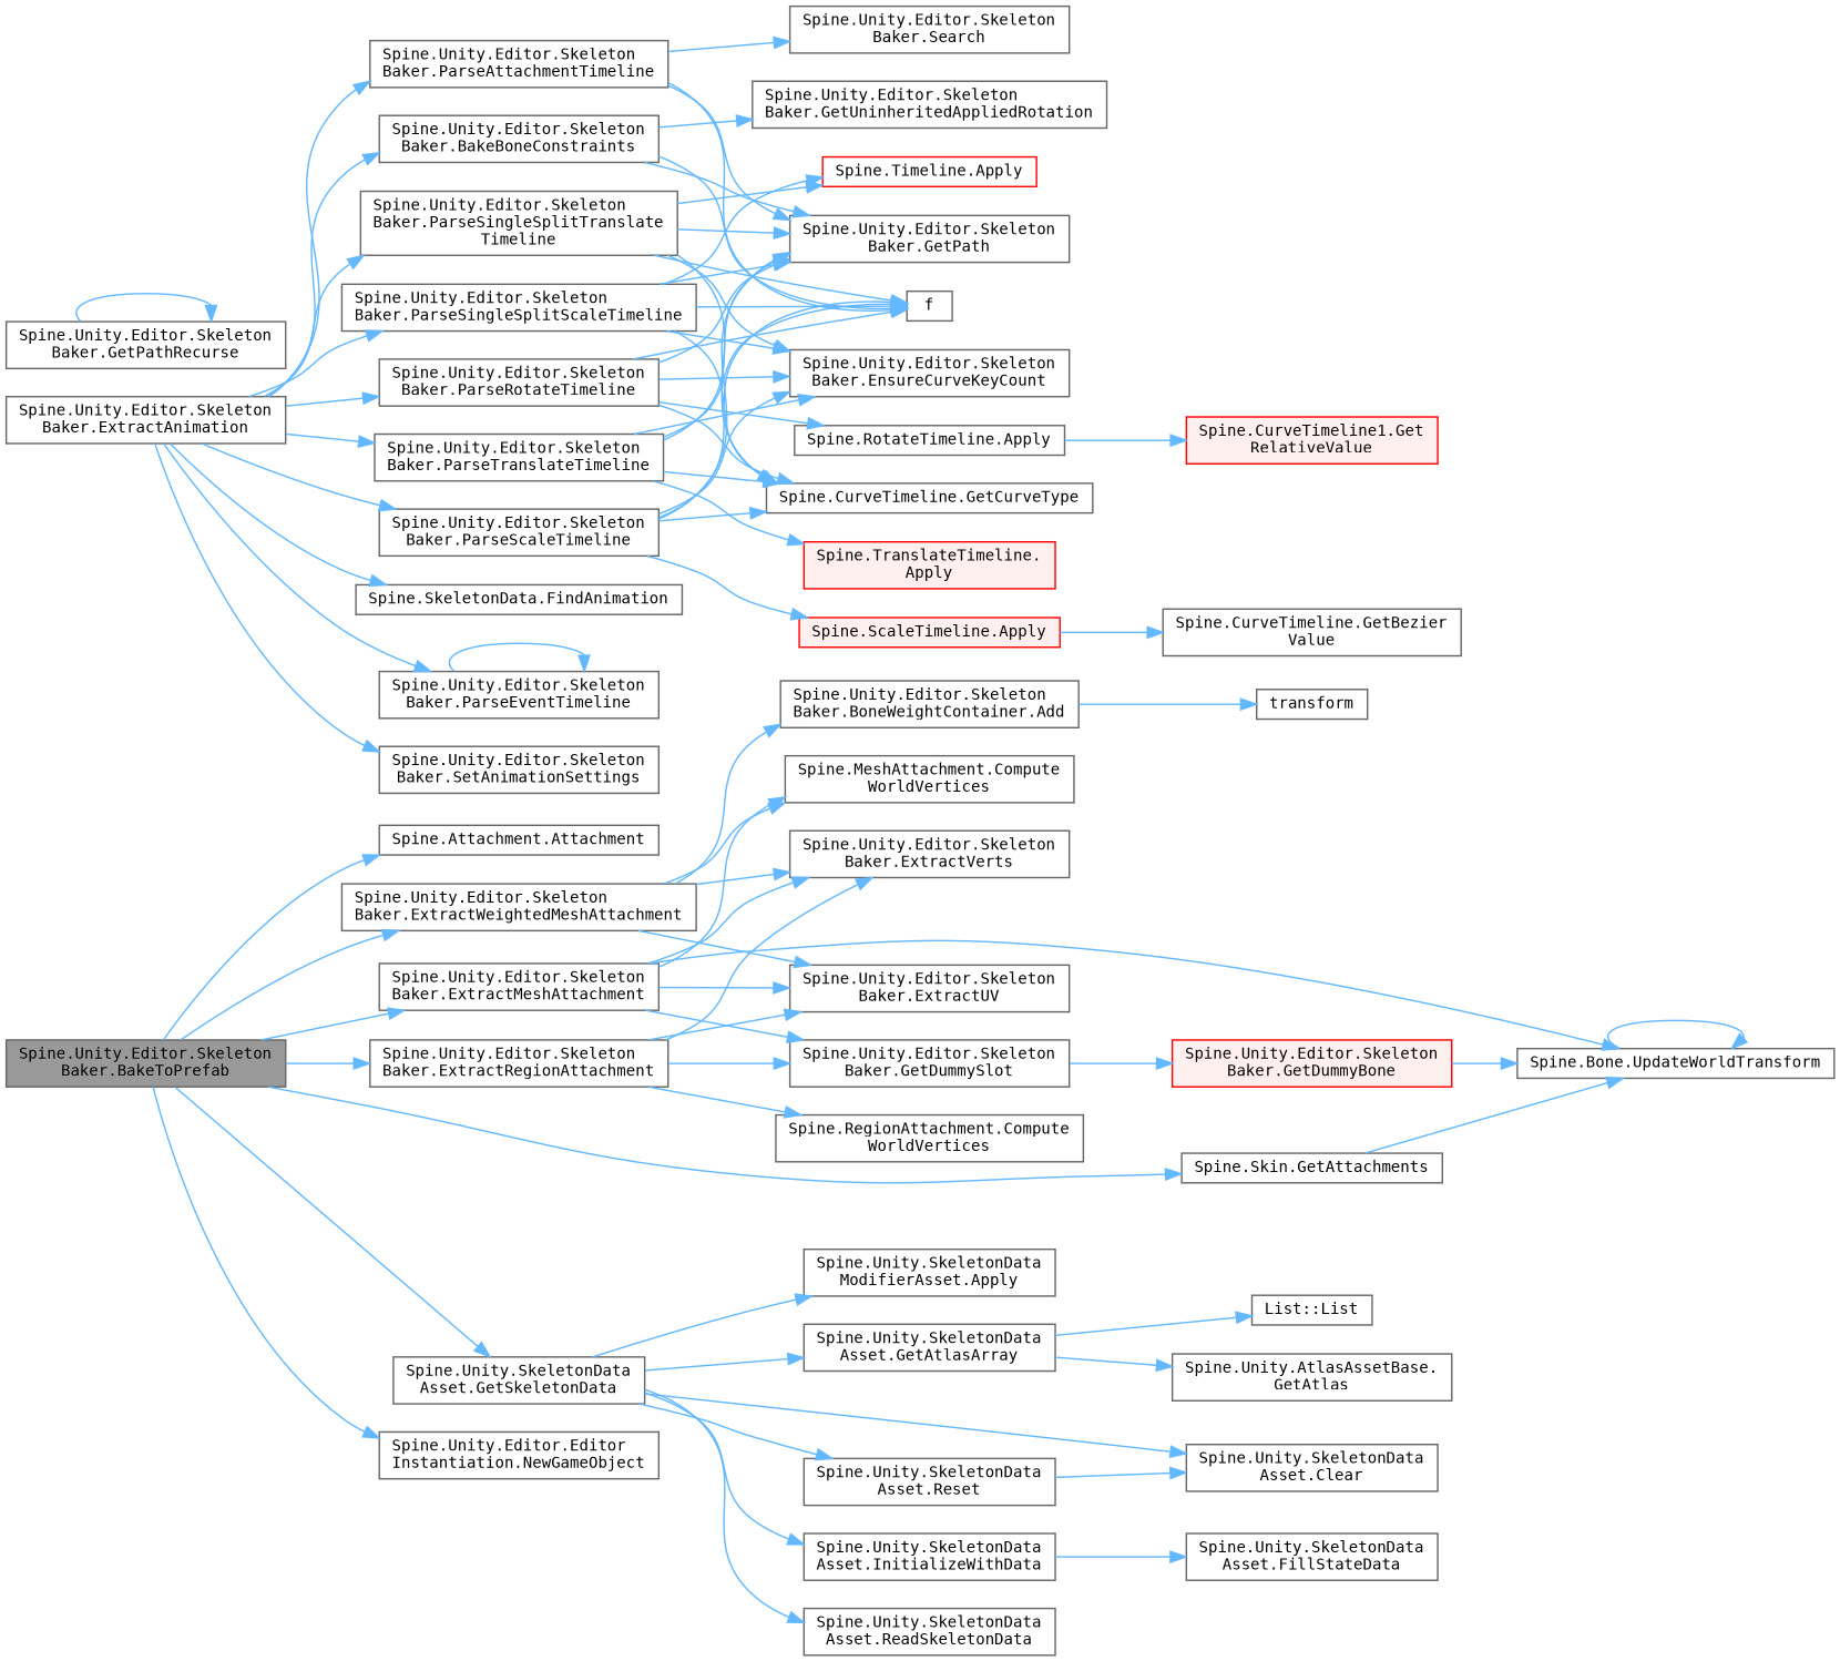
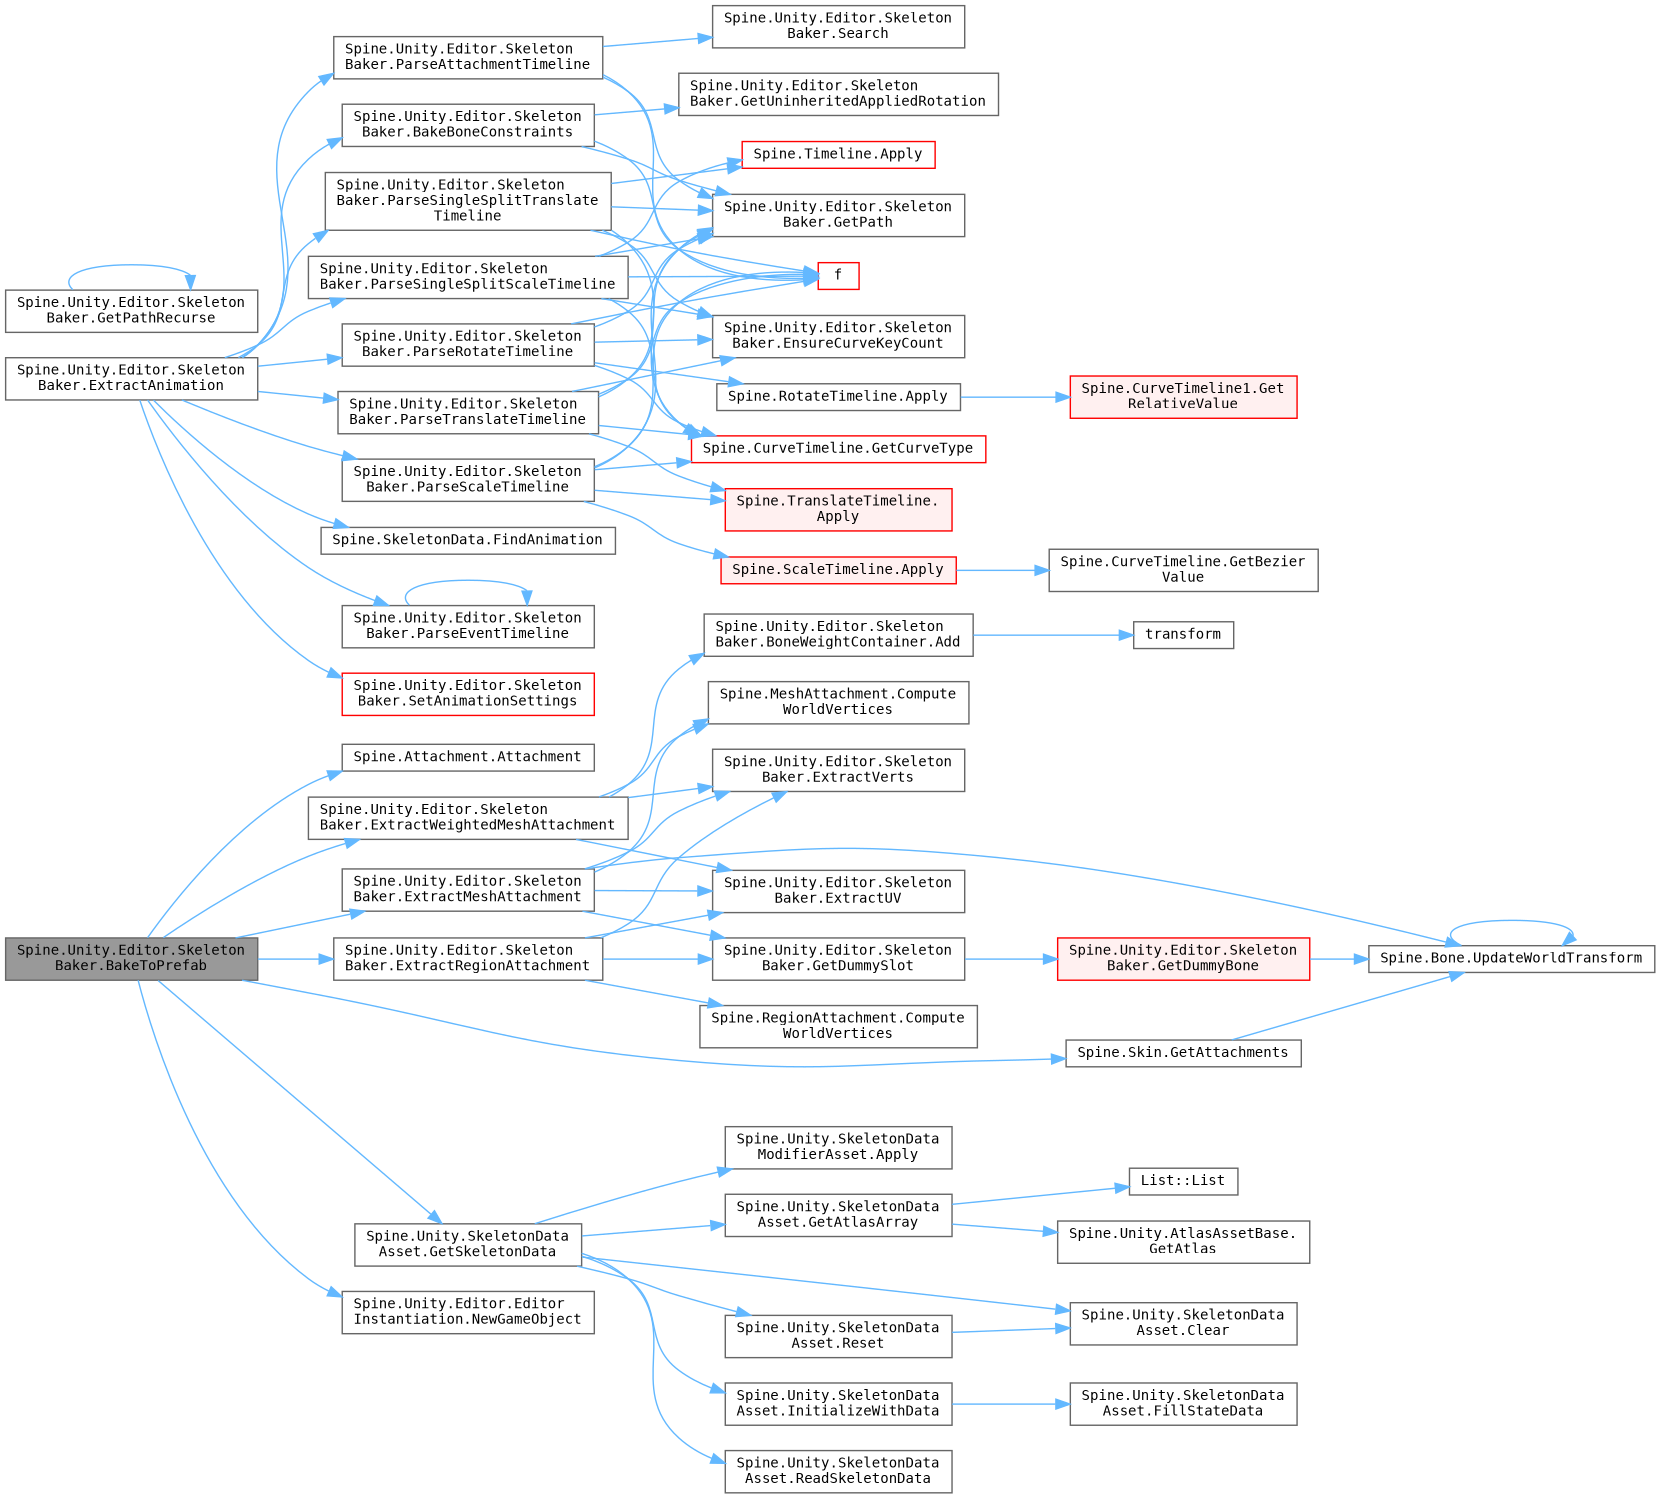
  digraph {
    fontname="DejaVu Sans Mono"
    rankdir=LR
    node [color=grey40 fillcolor=white fontname="DejaVu Sans Mono" fontsize=10 shape=box style=filled]
    edge [color=steelblue1 fontname="DejaVu Sans Mono" fontsize=10 labelfontname=Helvetica labelfontsize=10 style=solid]
    n1 [color=gray40 fillcolor=grey60 fontcolor=black height=0.2 label="Spine.Unity.Editor.Skeleton\lBaker.BakeToPrefab" width=0.4]
    n2 [height=0.2 label="Spine.Attachment.Attachment" width=0.4]
    n3 [height=0.2 label="Spine.Unity.Editor.Skeleton\lBaker.ExtractMeshAttachment" width=0.4]
    n4 [height=0.2 label="Spine.Unity.Editor.Skeleton\lBaker.ExtractRegionAttachment" width=0.4]
    n5 [height=0.2 label="Spine.Unity.Editor.Skeleton\lBaker.ExtractWeightedMeshAttachment" width=0.4]
    n6 [height=0.2 label="Spine.Skin.GetAttachments" width=0.4]
    n7 [height=0.2 label="Spine.Unity.SkeletonData\lAsset.GetSkeletonData" width=0.4]
    n8 [height=0.2 label="Spine.Unity.Editor.Editor\lInstantiation.NewGameObject" width=0.4]
    n9 [height=0.2 label="Spine.Unity.Editor.Skeleton\lBaker.ExtractAnimation" width=0.4]
    n10 [height=0.2 label="Spine.Unity.Editor.Skeleton\lBaker.BakeBoneConstraints" width=0.4]
    n11 [height=0.2 label="Spine.SkeletonData.FindAnimation" width=0.4]
    n12 [height=0.2 label="Spine.Unity.Editor.Skeleton\lBaker.ParseAttachmentTimeline" width=0.4]
    n13 [height=0.2 label="Spine.Unity.Editor.Skeleton\lBaker.ParseEventTimeline" width=0.4]
    n14 [height=0.2 label="Spine.Unity.Editor.Skeleton\lBaker.ParseRotateTimeline" width=0.4]
    n15 [height=0.2 label="Spine.Unity.Editor.Skeleton\lBaker.ParseScaleTimeline" width=0.4]
    n16 [height=0.2 label="Spine.Unity.Editor.Skeleton\lBaker.ParseSingleSplitScaleTimeline" width=0.4]
    n17 [height=0.2 label="Spine.Unity.Editor.Skeleton\lBaker.ParseSingleSplitTranslate\lTimeline" width=0.4]
    n18 [height=0.2 label="Spine.Unity.Editor.Skeleton\lBaker.ParseTranslateTimeline" width=0.4]
-   n19 [height=0.2 label="Spine.Unity.Editor.Skeleton\lBaker.SetAnimationSettings" width=0.4]
+   n19 [color=red height=0.2 label="Spine.Unity.Editor.Skeleton\lBaker.SetAnimationSettings" width=0.4]
    n20 [height=0.2 label="Spine.MeshAttachment.Compute\lWorldVertices" width=0.4]
    n21 [height=0.2 label="Spine.Unity.Editor.Skeleton\lBaker.ExtractUV" width=0.4]
    n22 [height=0.2 label="Spine.Unity.Editor.Skeleton\lBaker.ExtractVerts" width=0.4]
    n23 [height=0.2 label="Spine.Unity.Editor.Skeleton\lBaker.GetDummySlot" width=0.4]
    n24 [height=0.2 label="Spine.Bone.UpdateWorldTransform" width=0.4]
    n25 [height=0.2 label="Spine.RegionAttachment.Compute\lWorldVertices" width=0.4]
    n26 [height=0.2 label="Spine.Unity.Editor.Skeleton\lBaker.BoneWeightContainer.Add" width=0.4]
    n27 [height=0.2 label="Spine.Unity.SkeletonData\lModifierAsset.Apply" width=0.4]
    n28 [height=0.2 label="Spine.Unity.SkeletonData\lAsset.Clear" width=0.4]
    n29 [height=0.2 label="Spine.Unity.SkeletonData\lAsset.GetAtlasArray" width=0.4]
    n30 [height=0.2 label="Spine.Unity.SkeletonData\lAsset.InitializeWithData" width=0.4]
    n31 [height=0.2 label="Spine.Unity.SkeletonData\lAsset.ReadSkeletonData" width=0.4]
    n32 [height=0.2 label="Spine.Unity.SkeletonData\lAsset.Reset" width=0.4]
-   n33 [height=0.2 label=f width=0.4]
+   n33 [color=red height=0.2 label=f width=0.4]
    n34 [height=0.2 label="Spine.Unity.Editor.Skeleton\lBaker.GetPath" width=0.4]
    n35 [height=0.2 label="Spine.Unity.Editor.Skeleton\lBaker.GetUninheritedAppliedRotation" width=0.4]
    n36 [height=0.2 label="Spine.Unity.Editor.Skeleton\lBaker.Search" width=0.4]
    n37 [height=0.2 label="Spine.Unity.Editor.Skeleton\lBaker.EnsureCurveKeyCount" width=0.4]
    n38 [height=0.2 label="Spine.RotateTimeline.Apply" width=0.4]
-   n39 [height=0.2 label="Spine.CurveTimeline.GetCurveType" width=0.4]
+   n39 [color=red height=0.2 label="Spine.CurveTimeline.GetCurveType" width=0.4]
    n40 [color=red fillcolor="#FFF0F0" height=0.2 label="Spine.ScaleTimeline.Apply" width=0.4]
    n41 [color=red height=0.2 label="Spine.Timeline.Apply" width=0.4]
    n42 [color=red fillcolor="#FFF0F0" height=0.2 label="Spine.TranslateTimeline.\lApply" width=0.4]
    n43 [height=0.2 label="Spine.Unity.Editor.Skeleton\lBaker.GetPathRecurse" width=0.4]
    n44 [color=red fillcolor="#FFF0F0" height=0.2 label="Spine.CurveTimeline1.Get\lRelativeValue" width=0.4]
    n45 [height=0.2 label="Spine.CurveTimeline.GetBezier\lValue" width=0.4]
    n46 [color=red fillcolor="#FFF0F0" height=0.2 label="Spine.Unity.Editor.Skeleton\lBaker.GetDummyBone" width=0.4]
    n47 [height=0.2 label=transform width=0.4]
    n48 [height=0.2 label="Spine.Unity.AtlasAssetBase.\lGetAtlas" width=0.4]
    n49 [height=0.2 label="List::List" width=0.4]
    n50 [height=0.2 label="Spine.Unity.SkeletonData\lAsset.FillStateData" width=0.4]
    n1 -> n2
    n1 -> n3
    n1 -> n4
    n1 -> n5
    n1 -> n6
    n1 -> n7
    n1 -> n8
    n3 -> n20
    n3 -> n21
    n3 -> n22
    n3 -> n23
    n3 -> n24
    n4 -> n21
    n4 -> n22
    n4 -> n23
    n4 -> n25
    n5 -> n20
    n5 -> n21
    n5 -> n22
    n5 -> n26
    n6 -> n24
    n7 -> n27
    n7 -> n28
    n7 -> n29
    n7 -> n30
    n7 -> n31
    n7 -> n32
    n9 -> n10
    n9 -> n11
    n9 -> n12
    n9 -> n13
    n9 -> n14
    n9 -> n15
    n9 -> n16
    n9 -> n17
    n9 -> n18
    n9 -> n19
    n10 -> n33
    n10 -> n34
    n10 -> n35
    n12 -> n33
    n12 -> n34
    n12 -> n36
    n13 -> n13
    n14 -> n33
    n14 -> n34
    n14 -> n37
    n14 -> n38
    n14 -> n39
    n15 -> n33
    n15 -> n34
-   n15 -> n37
+   n15 -> n42
    n15 -> n39
    n15 -> n40
    n16 -> n33
    n16 -> n34
    n16 -> n37
    n16 -> n39
    n16 -> n41
    n17 -> n33
    n17 -> n34
    n17 -> n37
    n17 -> n39
    n17 -> n41
    n18 -> n33
    n18 -> n34
    n18 -> n37
    n18 -> n39
    n18 -> n42
    n23 -> n46
    n24 -> n24
    n26 -> n47
    n29 -> n48
    n29 -> n49
    n30 -> n50
    n32 -> n28
    n38 -> n44
    n40 -> n45
    n43 -> n43
    n46 -> n24
  }
